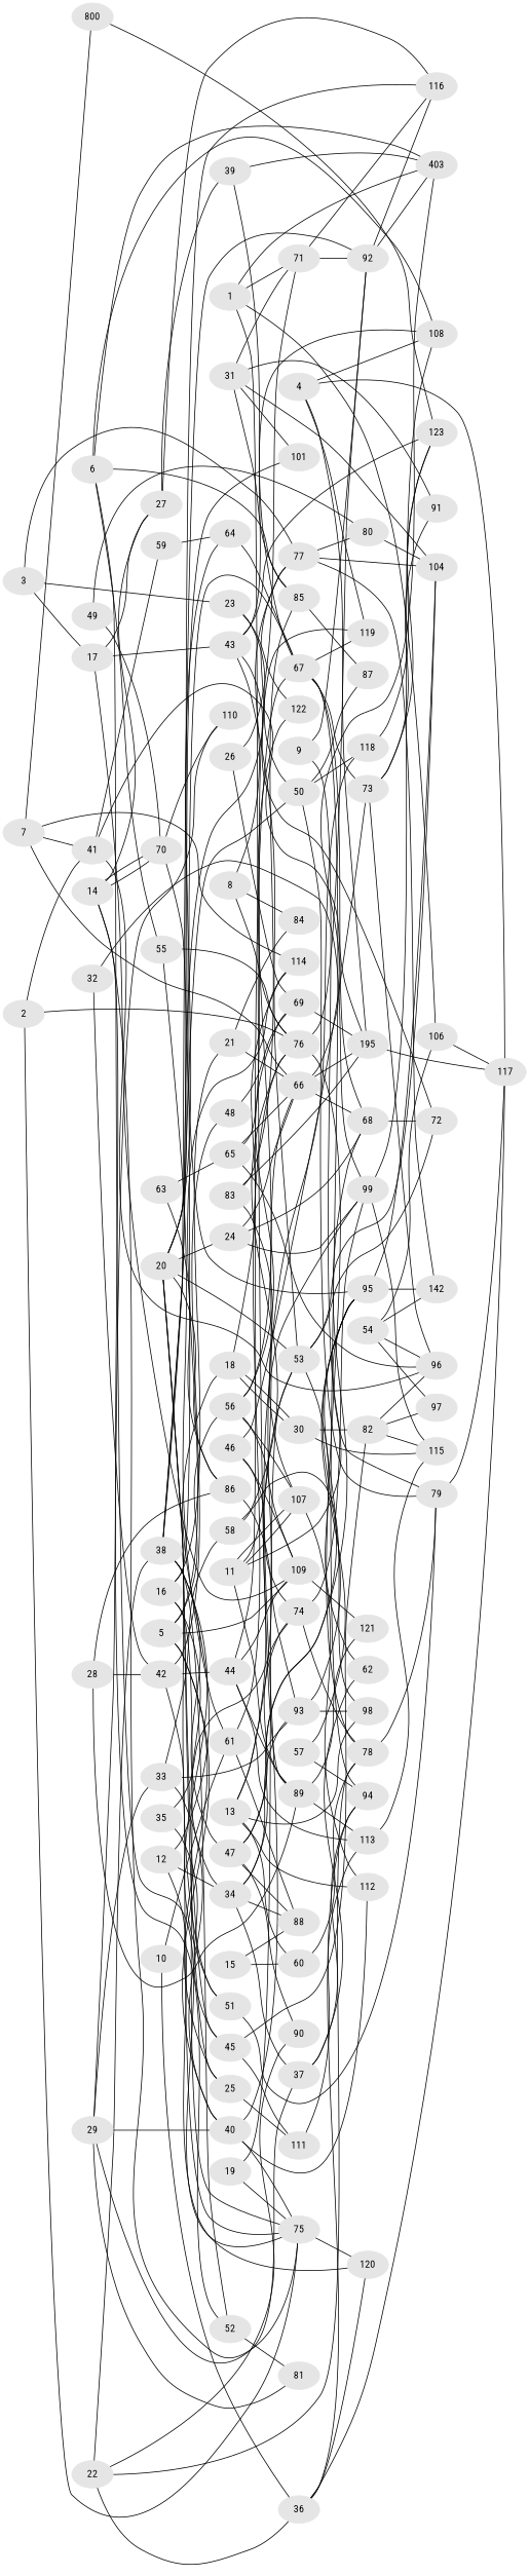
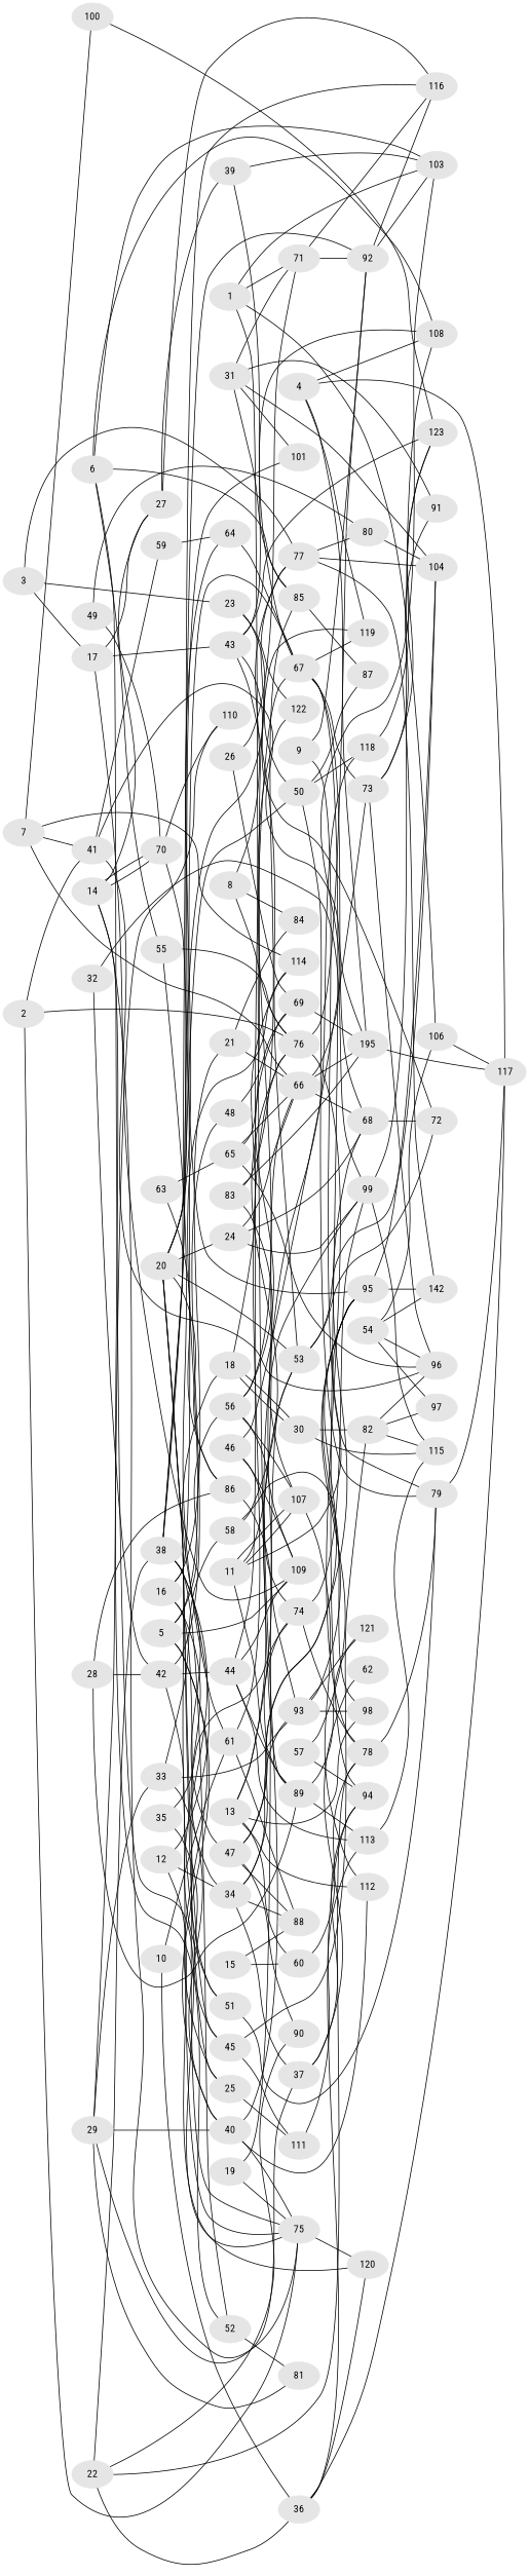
  graph {
    fontname="Roboto Condensed"
    rankdir=LR
    node [color=gray90 fontname="Roboto Condensed" style=filled]
    edge [fontname="Roboto Condensed"]
    1
    71
    89
-   103 [label=403]
+   103
    106
    92
    116
    113
    121
    117
    2
    41
    75
    76
    n15 [label=195]
    59
    96
    120
    78
    3
    17
    23
    77
    109
    27
    43
    50
    122
    104
    80
    n31 [label=142]
    4
    108
    119
    5
    25
    40
    56
    114
    111
    112
    99
    107
    69
    6
    55
    85
    61
    87
    7
    66
-   100 [label=800]
+   100
    68
    123
    8
    84
    9
    79
    10
    36
    94
    88
    11
    95
    12
    18
    34
    30
    37
    93
    13
    53
    60
    98
    118
    62
    72
    14
    52
    70
    39
    81
    110
    15
    16
    21
    67
    73
    82
    115
    19
    20
    24
    45
    51
    64
    86
    101
    22
    38
    90
    47
    26
    28
    42
    44
    48
    29
    33
    58
    97
    31
    91
    32
    35
    74
    46
    49
    54
    57
    63
    65
    83
    1 -- 71
    1 -- 89
    1 -- 103
    1 -- 106
    71 -- 92
    71 -- 116
    89 -- 113
    89 -- 121
    106 -- 117
    92 -- 103
    92 -- 116
    113 -- 115
    2 -- 41
    2 -- 75
    2 -- 76
    41 -- n15
    41 -- 59
    41 -- 96
    75 -- 120
    76 -- 92
    76 -- 78
    n15 -- 117
    59 -- 64
    78 -- 79
    3 -- 17
    3 -- 23
    3 -- 77
    17 -- 109
    17 -- 27
    17 -- 43
    23 -- 50
    23 -- 122
    77 -- 104
    77 -- 80
    77 -- n31
-   109 -- 121
+   93 -- 121
    27 -- 116
    27 -- 39
    43 -- 108
    43 -- 123
    43 -- 53
    43 -- 72
    50 -- 87
    50 -- 79
    50 -- 118
    80 -- 104
    4 -- 117
    4 -- n15
    4 -- 108
    4 -- 119
    5 -- 109
    5 -- 25
    5 -- 40
    5 -- 56
    5 -- 114
    25 -- 111
    40 -- 75
    40 -- 112
    40 -- 99
    56 -- 109
    56 -- 122
    56 -- 107
    56 -- 69
    111 -- 113
    99 -- 108
    99 -- 115
    107 -- 112
    69 -- n15
    6 -- 103
    6 -- 75
    6 -- 108
    6 -- 55
    6 -- 85
    55 -- 76
    55 -- 61
    85 -- 87
    61 -- 76
    61 -- 88
    7 -- 41
    7 -- 114
    7 -- 66
    7 -- 100
    66 -- 103
    66 -- n15
    66 -- 68
    100 -- 123
    68 -- 72
    8 -- 76
    8 -- 77
    8 -- 84
    9 -- 92
    9 -- 79
    79 -- 117
    10 -- 61
    10 -- 36
    36 -- 117
    36 -- 120
    36 -- 94
    11 -- 89
    11 -- 107
    11 -- 107
    11 -- 66
    11 -- 95
    95 -- 104
    95 -- n31
    12 -- 120
    12 -- 18
    12 -- 34
    18 -- 114
    18 -- 30
    18 -- 30
    34 -- 68
    34 -- 88
    34 -- 37
    34 -- 93
    30 -- 82
    30 -- 115
    37 -- 94
    37 -- 62
    93 -- 95
    93 -- 98
    13 -- 112
    13 -- 53
    13 -- 60
    13 -- 98
    13 -- 118
    53 -- 104
-   53 -- 62
    53 -- 72
    60 -- 78
    118 -- 123
    14 -- 75
    14 -- 27
    14 -- 52
    14 -- 70
    14 -- 70
    52 -- 81
    70 -- 95
    70 -- 110
    39 -- 103
    39 -- 67
    15 -- 88
    15 -- 60
    16 -- 75
    16 -- 34
    16 -- 21
    16 -- 67
    21 -- 66
    21 -- 84
    67 -- 119
    67 -- 68
    67 -- 94
    67 -- 73
    73 -- 96
    73 -- 123
    73 -- 91
    82 -- 96
    82 -- 115
    82 -- 97
    19 -- 75
    19 -- 53
    20 -- 116
    20 -- 25
    20 -- 53
    20 -- 24
    20 -- 45
    20 -- 51
    20 -- 64
    20 -- 86
    20 -- 101
    24 -- 99
    24 -- 66
    24 -- 68
    45 -- 111
    45 -- 82
    51 -- 79
    64 -- 67
    86 -- 93
    22 -- 78
    22 -- 36
    22 -- 38
    22 -- 90
    38 -- 92
    38 -- 77
    38 -- 50
    38 -- 52
    38 -- 51
    38 -- 47
    47 -- 88
    47 -- 95
    47 -- 90
    47 -- 74
    26 -- 71
    26 -- 69
    28 -- 89
    28 -- 86
    28 -- 42
    42 -- 75
    42 -- 44
    42 -- 48
    44 -- 89
    44 -- 113
    44 -- 109
    44 -- 67
    48 -- 69
    29 -- 40
    29 -- 37
    29 -- 81
    29 -- 110
    29 -- 33
    33 -- 40
    33 -- 93
    33 -- 58
    58 -- 76
    58 -- 98
    31 -- 71
    31 -- 104
    31 -- 85
    31 -- 101
    31 -- 91
    32 -- 99
    32 -- 42
    35 -- 45
    35 -- 74
    74 -- 78
    74 -- 99
    46 -- 109
    46 -- 73
    46 -- 74
    49 -- 80
    49 -- 70
    54 -- 106
    54 -- 96
    54 -- n31
    54 -- 97
    57 -- 94
    57 -- 95
    63 -- 86
    63 -- 65
    65 -- 96
    65 -- 119
    65 -- 66
    83 -- n15
    83 -- 107
    83 -- 85
  }
